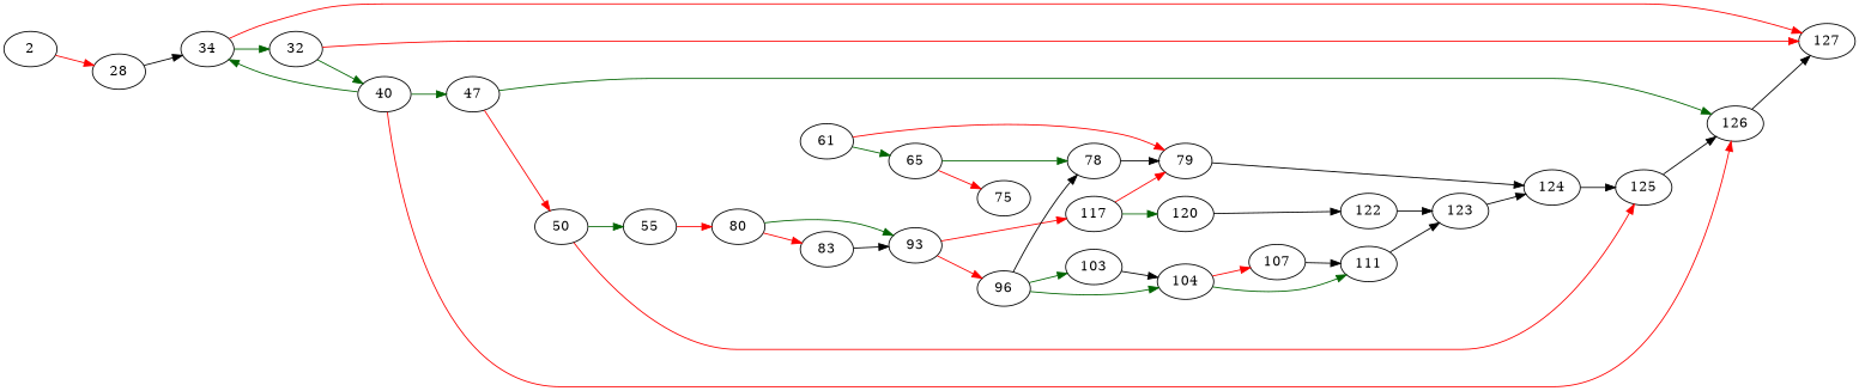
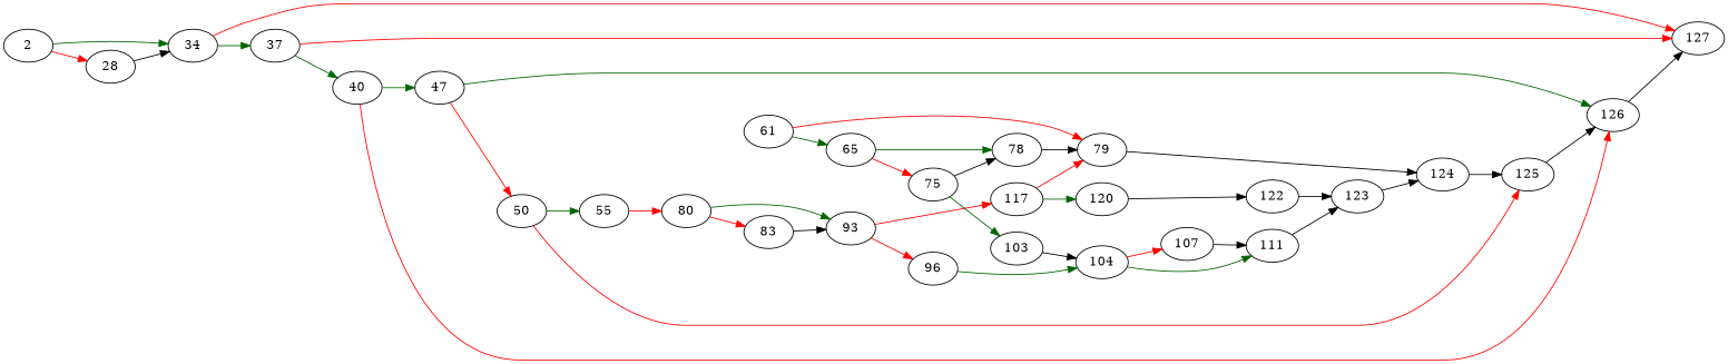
  strict digraph {
    rankdir=LR
    2 [entry=true]
    34
    28
-   37 [label=32]
+   37
    127
    40
    47
    126
    50
    55
    125
    80
    93
    83
    61
    65
    79
    96
    117
    78
    75
    124
    103
    104
    120
    111
    107
    122
    123
-   40 -> 34 [color=darkgreen cond=true]
+   2 -> 34 [color=darkgreen cond=true]
    2 -> 28 [color=red cond=false]
    34 -> 37 [color=darkgreen cond=true]
    34 -> 127 [color=red cond=false]
    28 -> 34
    37 -> 127 [color=red cond=false]
    37 -> 40 [color=darkgreen cond=true]
    40 -> 47 [color=darkgreen cond=true]
    40 -> 126 [color=red cond=false]
    47 -> 126 [color=darkgreen cond=true]
    47 -> 50 [color=red cond=false]
    126 -> 127
    50 -> 55 [color=darkgreen cond=true]
    50 -> 125 [color=red cond=false]
    55 -> 80 [color=red cond=false]
    125 -> 126
    80 -> 93 [color=darkgreen cond=true]
    80 -> 83 [color=red cond=false]
    93 -> 96 [color=red cond=true]
    93 -> 117 [color=red cond=false]
    83 -> 93
    61 -> 65 [color=darkgreen cond=true]
    61 -> 79 [color=red cond=false]
    65 -> 78 [color=darkgreen cond=true]
    65 -> 75 [color=red cond=false]
    79 -> 124
-   96 -> 103 [color=darkgreen cond=true]
+   75 -> 103 [color=darkgreen cond=true]
    96 -> 104 [color=darkgreen cond=false]
    117 -> 79 [color=red cond=false]
    117 -> 120 [color=darkgreen cond=true]
    78 -> 79
-   96 -> 78
+   75 -> 78
    124 -> 125
    103 -> 104
    104 -> 111 [color=darkgreen cond=true]
    104 -> 107 [color=red cond=false]
    120 -> 122
    111 -> 123
    107 -> 111
    122 -> 123
    123 -> 124
  }
